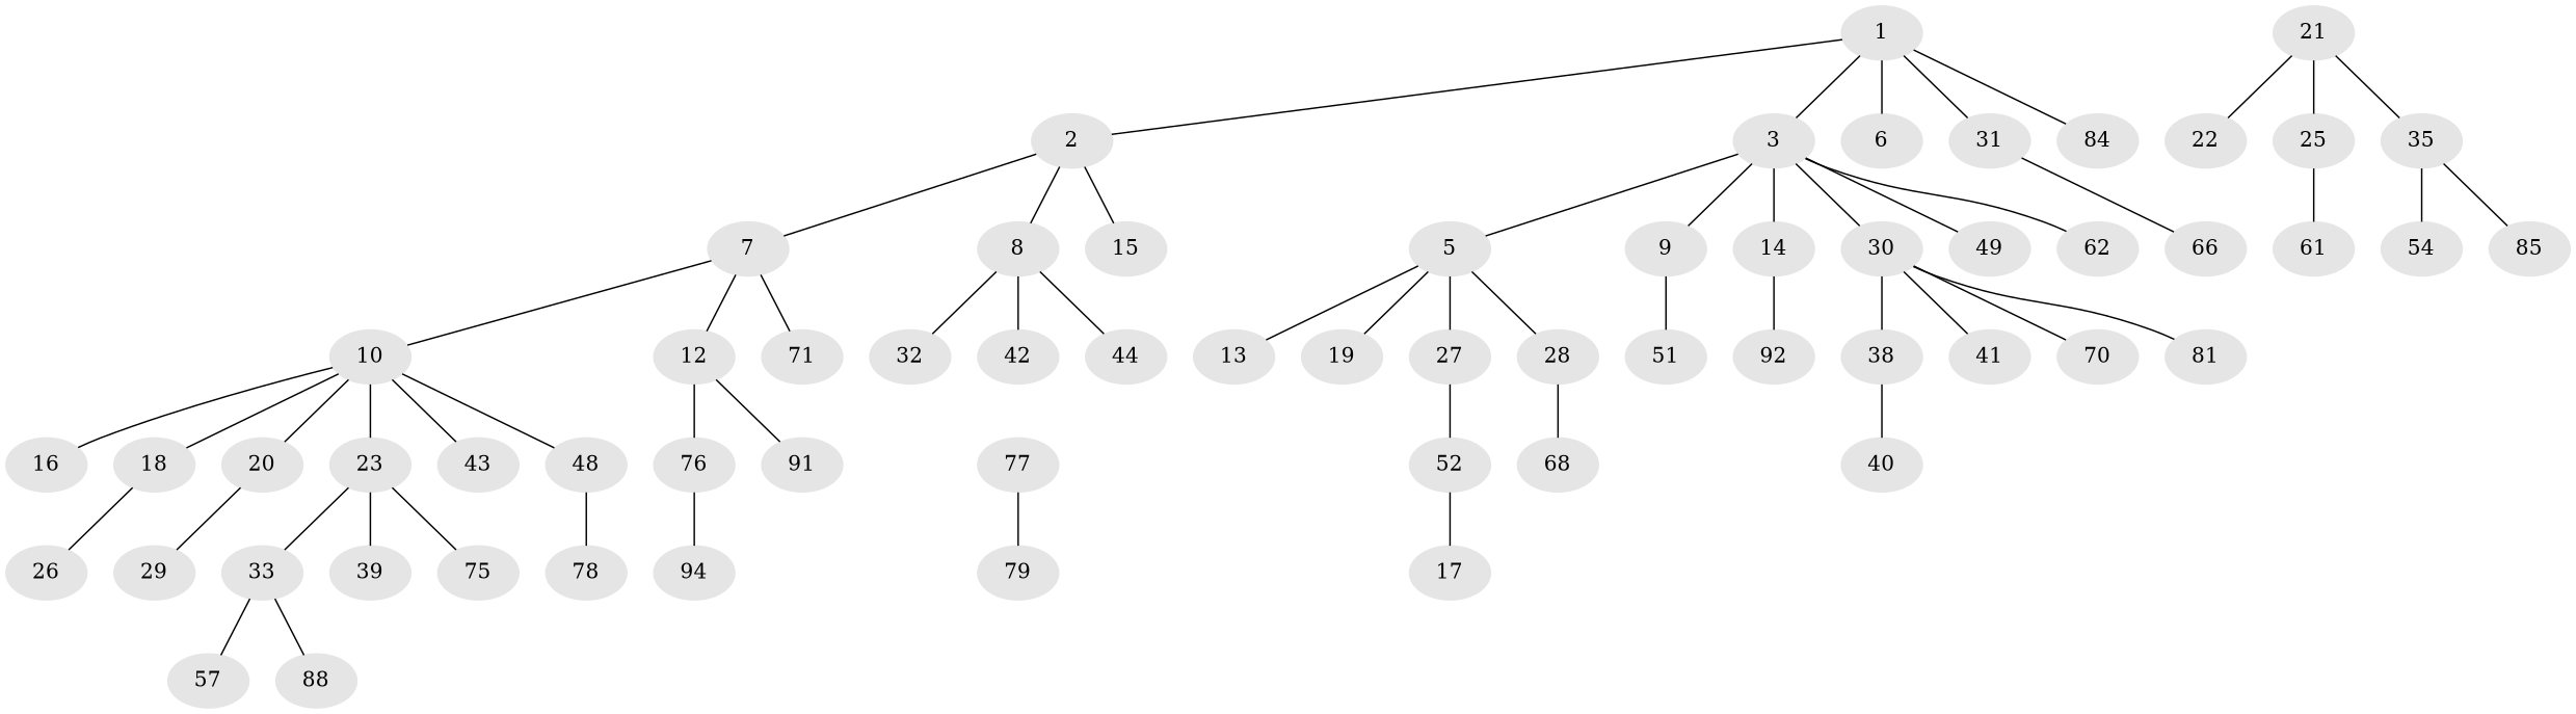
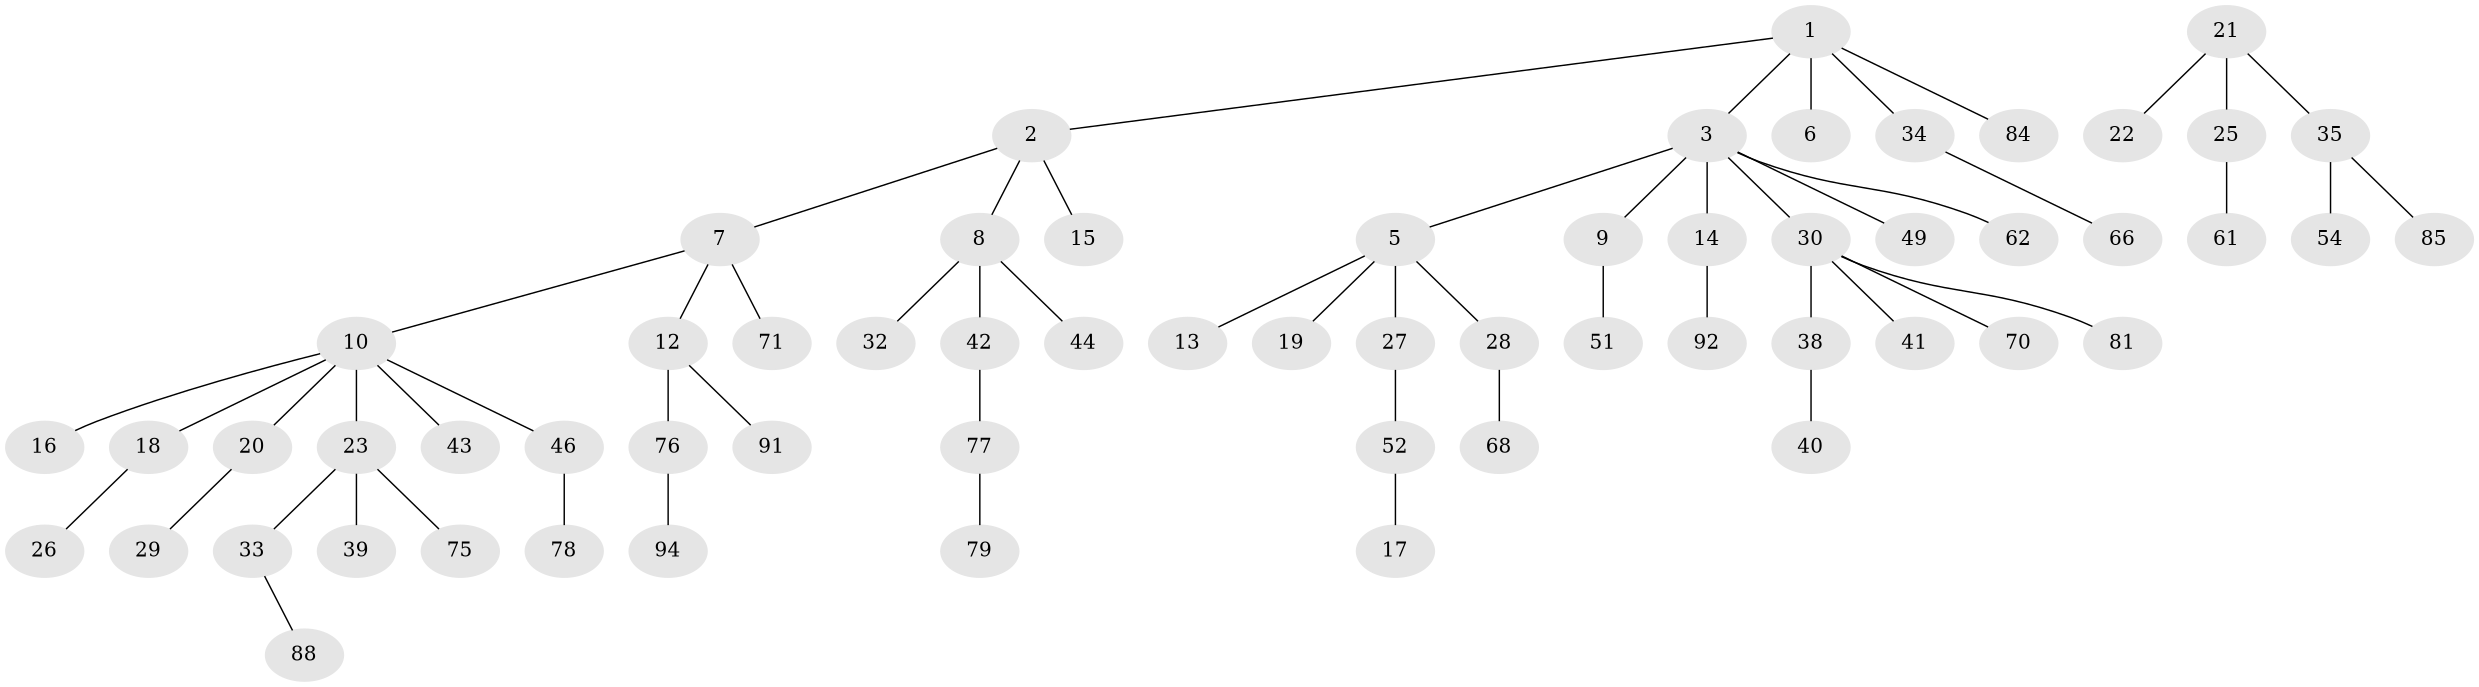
  graph {
    node [color=gray90 style=filled]
    1 [super="+4"]
    2 [super="+65"]
    3 [super="+87"]
    6
-   34 [super="+69" label=31]
+   34 [super="+69"]
    84
    7 [super="+56"]
    8 [super="+31"]
    15 [super="+48"]
    5 [super="+17"]
    9 [super="+72"]
    14 [super="+74"]
    30 [super="+36"]
    49 [super="+59"]
    62
    66
    10 [super="+11"]
    12 [super="+73"]
    71
    32
    42
    44
    13
    19
    27
    28
    51
    92
    38
    41 [super="+53"]
    70
    81
    52 [super="+86"]
    68 [super="+80"]
    16
    18
    20 [super="+50"]
    23 [super="+24"]
    43
-   46 [label=48]
+   46
    76 [super="+89"]
    91
    21 [super="+63"]
    22 [super="+37"]
    25
    35 [super="+83"]
    77 [super="+82"]
    26 [super="+47"]
    29 [super="+60"]
    33 [super="+45"]
    39
    75
    78
    94
    61 [super="+90"]
    54
    85
-   57
    88
    n60 [label=17 super="+93"]
    40 [super="+64"]
    79
    1 -- 2
    1 -- 3
    1 -- 6
    1 -- 34
    1 -- 84
    2 -- 7
    2 -- 8
    2 -- 15
    3 -- 5
    3 -- 9
    3 -- 14
    3 -- 30
    3 -- 49
    3 -- 62
    34 -- 66
    7 -- 10
    7 -- 12
    7 -- 71
    8 -- 32
    8 -- 42
    8 -- 44
    5 -- 13
    5 -- 19
    5 -- 27
    5 -- 28
    9 -- 51
    14 -- 92
    30 -- 38
    30 -- 41
    30 -- 70
    30 -- 81
    10 -- 16
    10 -- 18
    10 -- 20
    10 -- 23
    10 -- 43
    10 -- 46
    12 -- 76
    12 -- 91
+   42 -- 77
    27 -- 52
    28 -- 68
    38 -- 40
    52 -- n60
    18 -- 26
    20 -- 29
    23 -- 33
    23 -- 39
    23 -- 75
    46 -- 78
    76 -- 94
    21 -- 22
    21 -- 25
    21 -- 35
    25 -- 61
    35 -- 54
    35 -- 85
    77 -- 79
-   33 -- 57
    33 -- 88
  }
